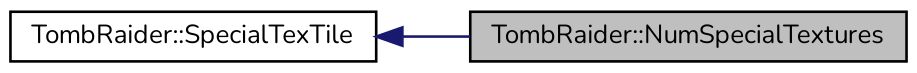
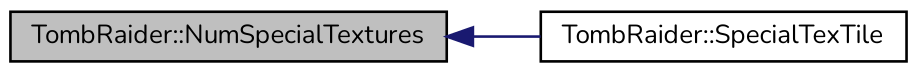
  digraph {
    rankdir=LR
    fontname=Nunito
    node [color=black fontname=Nunito fontsize=10 shape=record style=filled]
    n1 [fillcolor=grey75 fontcolor=black height=0.2 label="TombRaider::NumSpecialTextures" width=0.4]
    n2 [fillcolor=white height=0.2 label="TombRaider::SpecialTexTile" width=0.4]
-   n2 -> n1 [color=midnightblue dir=back fontname=Nunito fontsize=10 labelfontname=Helvetica labelfontsize=10 style=solid]
+   n1 -> n2 [color=midnightblue dir=back fontname=Nunito fontsize=10 labelfontname=Helvetica labelfontsize=10 style=solid]
  }
